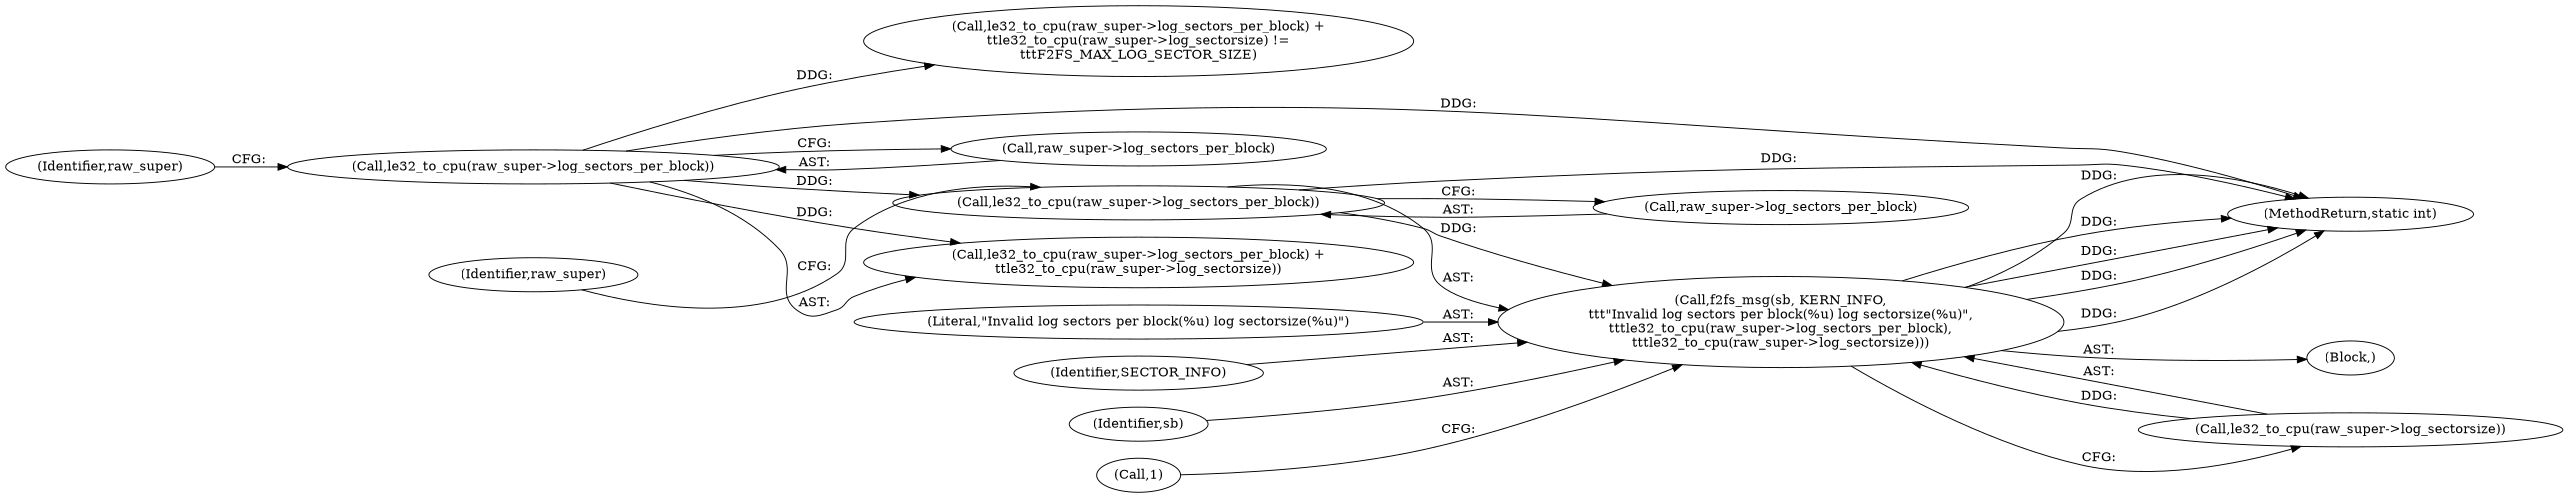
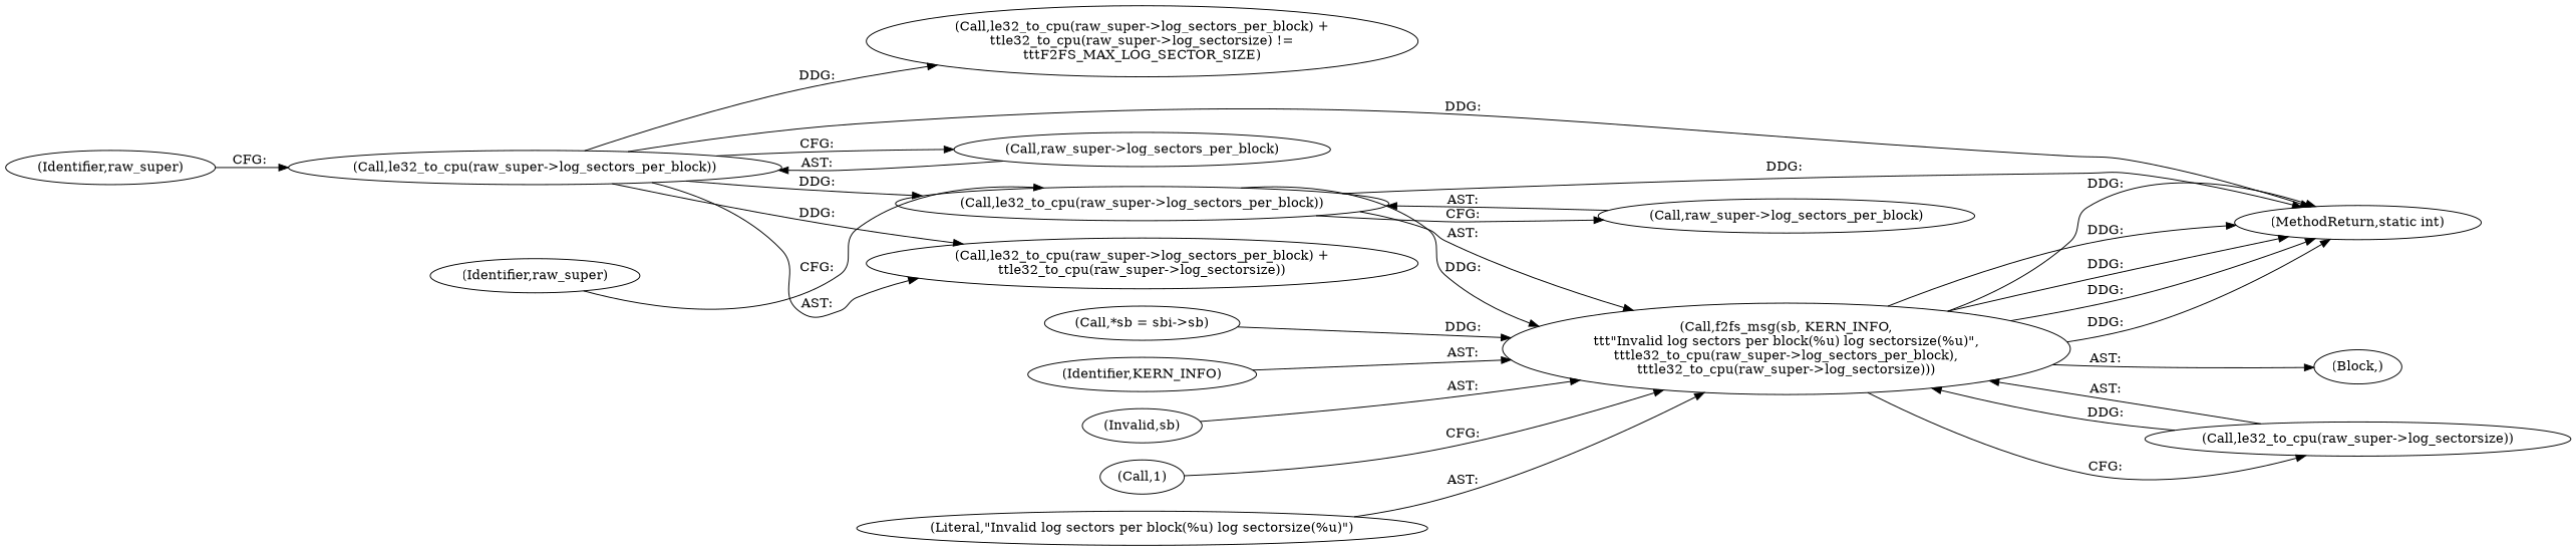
  digraph {
    rankdir=LR
    n1 [label="(Call,le32_to_cpu(raw_super->log_sectors_per_block))"]
    n2 [label="(Call,f2fs_msg(sb, KERN_INFO,\n\t\t\t\"Invalid log sectors per block(%u) log sectorsize(%u)\",\n\t\t\tle32_to_cpu(raw_super->log_sectors_per_block),\n\t\t\tle32_to_cpu(raw_super->log_sectorsize)))"]
    n3 [label="(MethodReturn,static int)"]
    n4 [label="(Call,raw_super->log_sectors_per_block)"]
    n5 [label="(Block,)"]
    n6 [label="(Call,le32_to_cpu(raw_super->log_sectorsize))"]
    n7 [label="(Call,le32_to_cpu(raw_super->log_sectors_per_block))"]
    n8 [label="(Call,raw_super->log_sectors_per_block)"]
    n9 [label="(Call,le32_to_cpu(raw_super->log_sectors_per_block) +\n\t\tle32_to_cpu(raw_super->log_sectorsize))"]
    n10 [label="(Call,le32_to_cpu(raw_super->log_sectors_per_block) +\n\t\tle32_to_cpu(raw_super->log_sectorsize) !=\n\t\t\tF2FS_MAX_LOG_SECTOR_SIZE)"]
    n11 [label="(Literal,\"Invalid log sectors per block(%u) log sectorsize(%u)\")"]
    n12 [label="(Identifier,raw_super)"]
-   n14 [label="(Identifier,SECTOR_INFO)"]
+   n13 [label="(Call,*sb = sbi->sb)"]
+   n14 [label="(Identifier,KERN_INFO)"]
    n15 [label="(Identifier,raw_super)"]
-   n16 [label="(Identifier,sb)"]
+   n16 [label="(Invalid,sb)"]
    n17 [label="(Call,1)"]
    n1 -> n2 [label="AST: "]
    n1 -> n2 [label="DDG: "]
    n1 -> n3 [label="DDG: "]
    n1 -> n4 [label="CFG: "]
    n2 -> n3 [label="DDG: "]
    n2 -> n3 [label="DDG: "]
    n2 -> n3 [label="DDG: "]
    n2 -> n3 [label="DDG: "]
    n2 -> n3 [label="DDG: "]
    n2 -> n5 [label="AST: "]
    n2 -> n6 [label="CFG: "]
    n4 -> n1 [label="AST: "]
    n6 -> n2 [label="AST: "]
    n6 -> n2 [label="DDG: "]
    n7 -> n1 [label="DDG: "]
    n7 -> n3 [label="DDG: "]
    n7 -> n8 [label="CFG: "]
    n7 -> n9 [label="AST: "]
    n7 -> n9 [label="DDG: "]
    n7 -> n10 [label="DDG: "]
    n8 -> n7 [label="AST: "]
    n11 -> n2 [label="AST: "]
    n12 -> n7 [label="CFG: "]
+   n13 -> n2 [label="DDG: "]
    n14 -> n2 [label="AST: "]
    n15 -> n1 [label="CFG: "]
    n16 -> n2 [label="AST: "]
    n17 -> n2 [label="CFG: "]
  }
